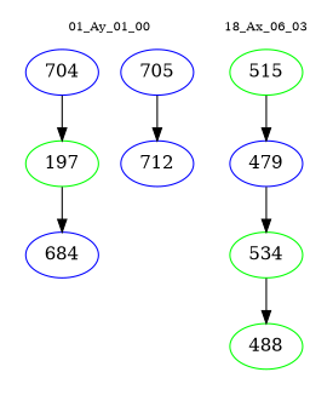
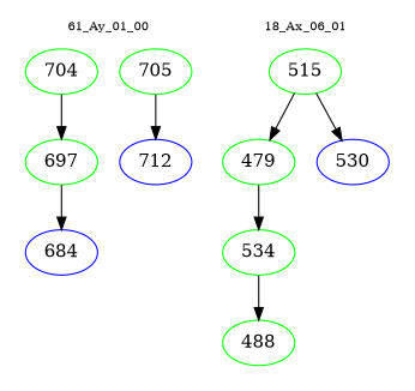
  digraph {
    node [color=green]
    edge [color=black]
-   n1 [color=blue label=705]
-   n2 [color=blue label=704]
+   n1 [label=705]
+   n2 [label=704]
    n3 [color=blue label=712]
-   n4 [label=197]
+   n4 [label=697]
    n5 [color=blue label=684]
    n6 [label=515]
-   n7 [color=blue label=479]
+   n7 [label=479]
+   n8 [color=blue label=530]
    n9 [label=534]
    n10 [label=488]
    subgraph cluster_1 {
      color=white
      fontsize=10
-     label="01_Ay_01_00"
+     label="61_Ay_01_00"
      n1
      n2
      n3
      n4
      n5
    }
    subgraph cluster_2 {
      color=white
      fontsize=10
-     label="18_Ax_06_03"
+     label="18_Ax_06_01"
      n6
      n7
+     n8
      n9
      n10
    }
    n1 -> n3
    n2 -> n4
    n4 -> n5
    n6 -> n7
+   n6 -> n8
    n7 -> n9
    n9 -> n10
  }
